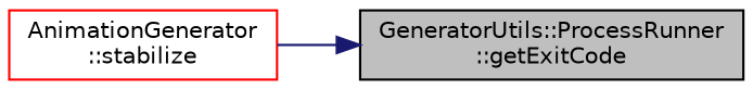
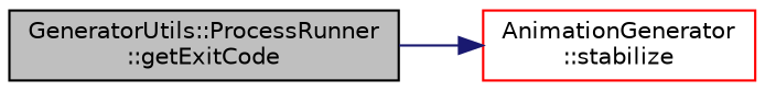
  digraph {
    rankdir=RL
    node [fontname=Helvetica fontsize=10 shape=record style=filled]
    n1 [color=black fillcolor=grey75 fontcolor=black height=0.2 label="GeneratorUtils::ProcessRunner\l::getExitCode" width=0.4]
    n2 [color=red fillcolor=white height=0.2 label="AnimationGenerator\l::stabilize" width=0.4]
-   n1 -> n2 [color=midnightblue dir=back fontname=Helvetica fontsize=10 labelfontname=Helvetica labelfontsize=10 style=solid]
+   n2 -> n1 [color=midnightblue dir=back fontname=Helvetica fontsize=10 labelfontname=Helvetica labelfontsize=10 style=solid]
  }
